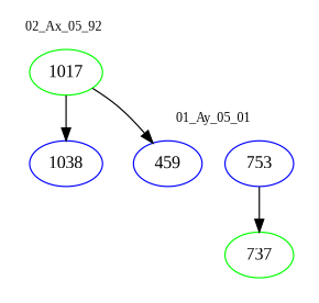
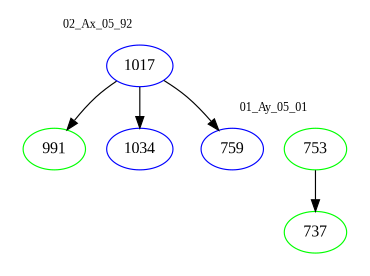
  digraph {
    fontname="Liberation Serif"
    node [color=blue fontname="Liberation Serif"]
    edge [color=black fontname="Liberation Serif"]
-   n1 [label=753]
+   n1 [color=green label=753]
    n2 [color=green label=737]
-   n3 [label=459]
-   n4 [color=green label=1017]
-   n6 [label=1038]
+   n3 [label=759]
+   n4 [label=1017]
+   n5 [color=green label=991]
+   n6 [label=1034]
    subgraph cluster_1 {
      color=white
      fontsize=10
      label="01_Ay_05_01"
      n1
      n2
      n3
    }
    subgraph cluster_2 {
      color=white
      fontsize=10
      label="02_Ax_05_92"
      n4
+     n5
      n6
    }
    n1 -> n2
    n4 -> n3
+   n4 -> n5
    n4 -> n6
  }
